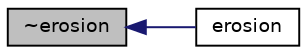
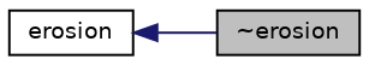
  digraph {
    rankdir=LR
    node [color=black fontname=Helvetica fontsize=10 shape=record]
    n1 [fillcolor=grey75 fontcolor=black height=0.2 label="~erosion" style=filled width=0.4]
    n2 [height=0.2 label=erosion width=0.4]
-   n1 -> n2 [color=midnightblue dir=back fontname=Helvetica fontsize=10 labelfontname=Helvetica labelfontsize=10 style=solid]
+   n2 -> n1 [color=midnightblue dir=back fontname=Helvetica fontsize=10 labelfontname=Helvetica labelfontsize=10 style=solid]
  }
